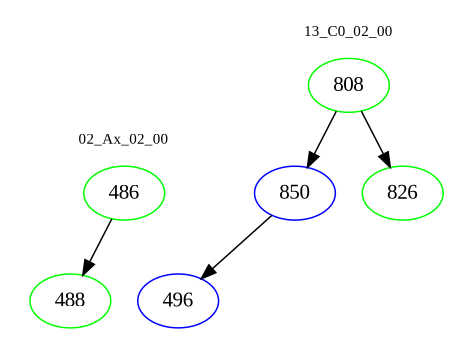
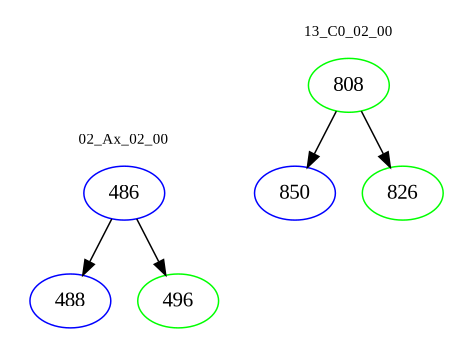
  digraph {
    fontname="Liberation Serif"
    node [color=green fontname="Liberation Serif"]
    edge [color=black fontname="Liberation Serif"]
-   n1 [label=486]
-   n2 [color=blue label=496]
-   n3 [label=488]
+   n1 [color=blue label=486]
+   n2 [label=496]
+   n3 [color=blue label=488]
    n4 [label=808]
    n5 [color=blue label=850]
    n6 [label=826]
    subgraph cluster_1 {
      color=white
      fontsize=10
      label="02_Ax_02_00"
      n1
      n2
      n3
    }
    subgraph cluster_2 {
      color=white
      fontsize=10
      label="13_C0_02_00"
      n4
      n5
      n6
    }
-   n5 -> n2
+   n1 -> n2
    n1 -> n3
    n4 -> n5
    n4 -> n6
  }
